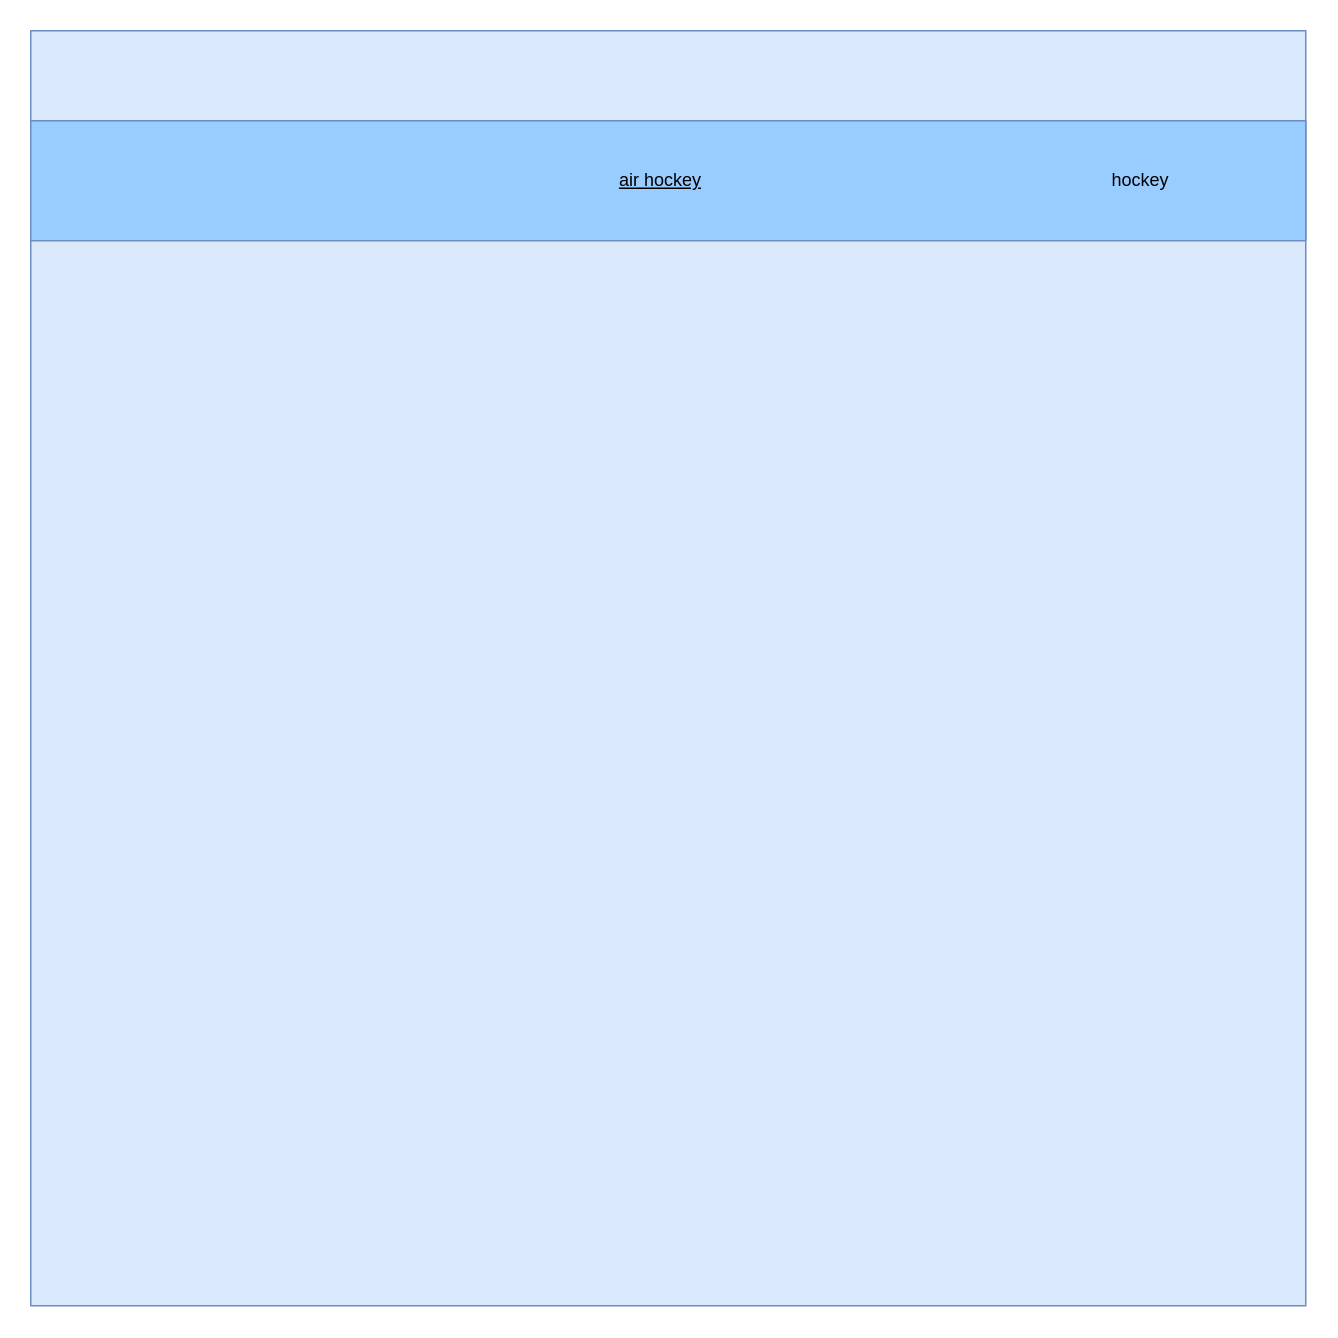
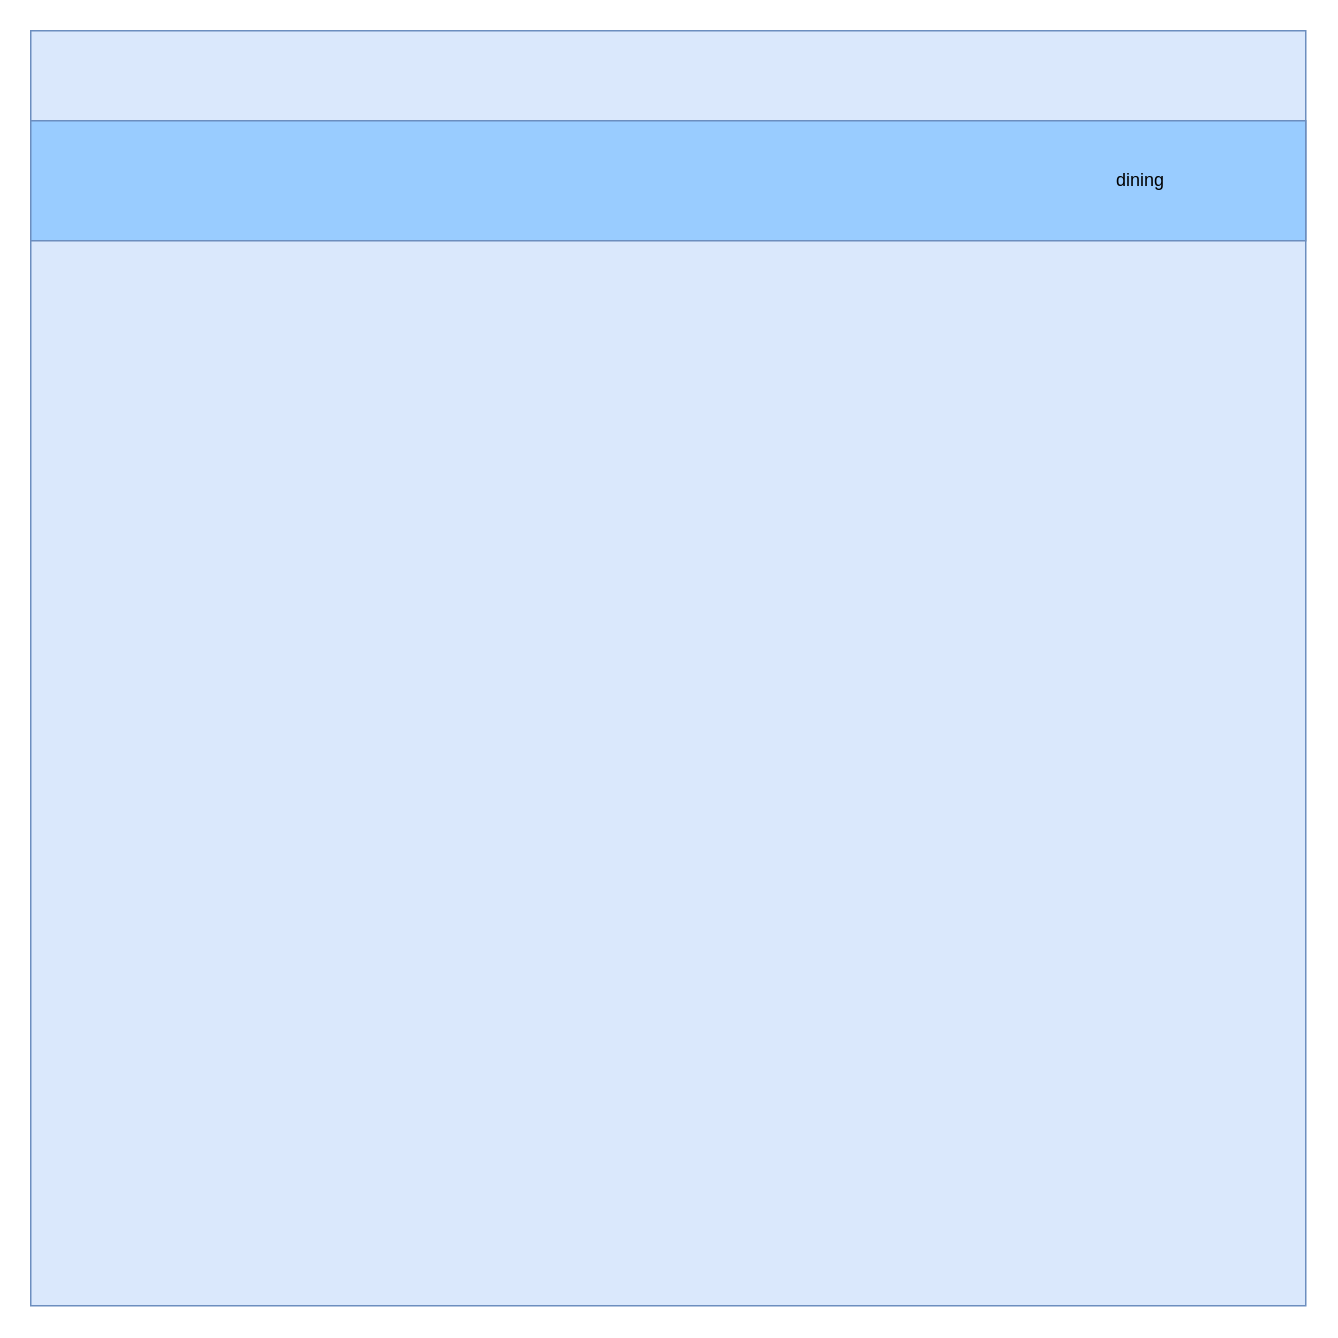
  <mxCell id="0" />
  <mxCell id="1" parent="0" />
  <mxCell id="2" value="" style="whiteSpace=wrap;html=1;aspect=fixed;strokeColor=#6c8ebf;fillColor=#dae8fc;" vertex="1" parent="1"><mxGeometry width="850" height="850" as="geometry" x="20" y="20" /></mxCell>
  <mxCell id="3" value="" style="shape=image;html=1;verticalAlign=top;verticalLabelPosition=bottom;labelBackgroundColor=#ffffff;imageAspect=0;aspect=fixed;image=https://cdn4.iconfinder.com/data/icons/sports-outline-24-px/24/Bowling_pin_sport_game_ball_2-128.png;strokeColor=#CCFFE6;" vertex="1" parent="1"><mxGeometry x="200" y="250" width="298" height="298" as="geometry" /></mxCell>
  <mxCell id="4" value="" style="shape=image;html=1;verticalAlign=top;verticalLabelPosition=bottom;labelBackgroundColor=#ffffff;imageAspect=0;aspect=fixed;image=https://cdn1.iconfinder.com/data/icons/hawcons/32/700410-icon-4-bowling-ball-128.png;strokeColor=#CCFFE6;" vertex="1" parent="1"><mxGeometry x="360" y="340" width="268" height="268" as="geometry" /></mxCell>
  <mxCell id="5" value="" style="rounded=0;whiteSpace=wrap;html=1;strokeColor=#6c8ebf;fillColor=#99CCFF;" vertex="1" parent="1"><mxGeometry y="80" width="850" height="80" as="geometry" x="20" /></mxCell>
- <mxCell id="6" value="air hockey" style="text;html=1;strokeColor=none;fillColor=none;align=center;verticalAlign=middle;whiteSpace=wrap;rounded=0;fontStyle=4" vertex="1" parent="1"><mxGeometry x="410" y="105" width="60" height="30" as="geometry" /></mxCell>
- <mxCell id="7" value="hockey" style="text;html=1;strokeColor=none;fillColor=none;align=center;verticalAlign=middle;whiteSpace=wrap;rounded=0;" vertex="1" parent="1"><mxGeometry x="730" y="105" width="60" height="30" as="geometry" /></mxCell>
+ <mxCell id="7" value="dining" style="text;html=1;strokeColor=none;fillColor=none;align=center;verticalAlign=middle;whiteSpace=wrap;rounded=0;" vertex="1" parent="1"><mxGeometry x="730" y="105" width="60" height="30" as="geometry" /></mxCell>
